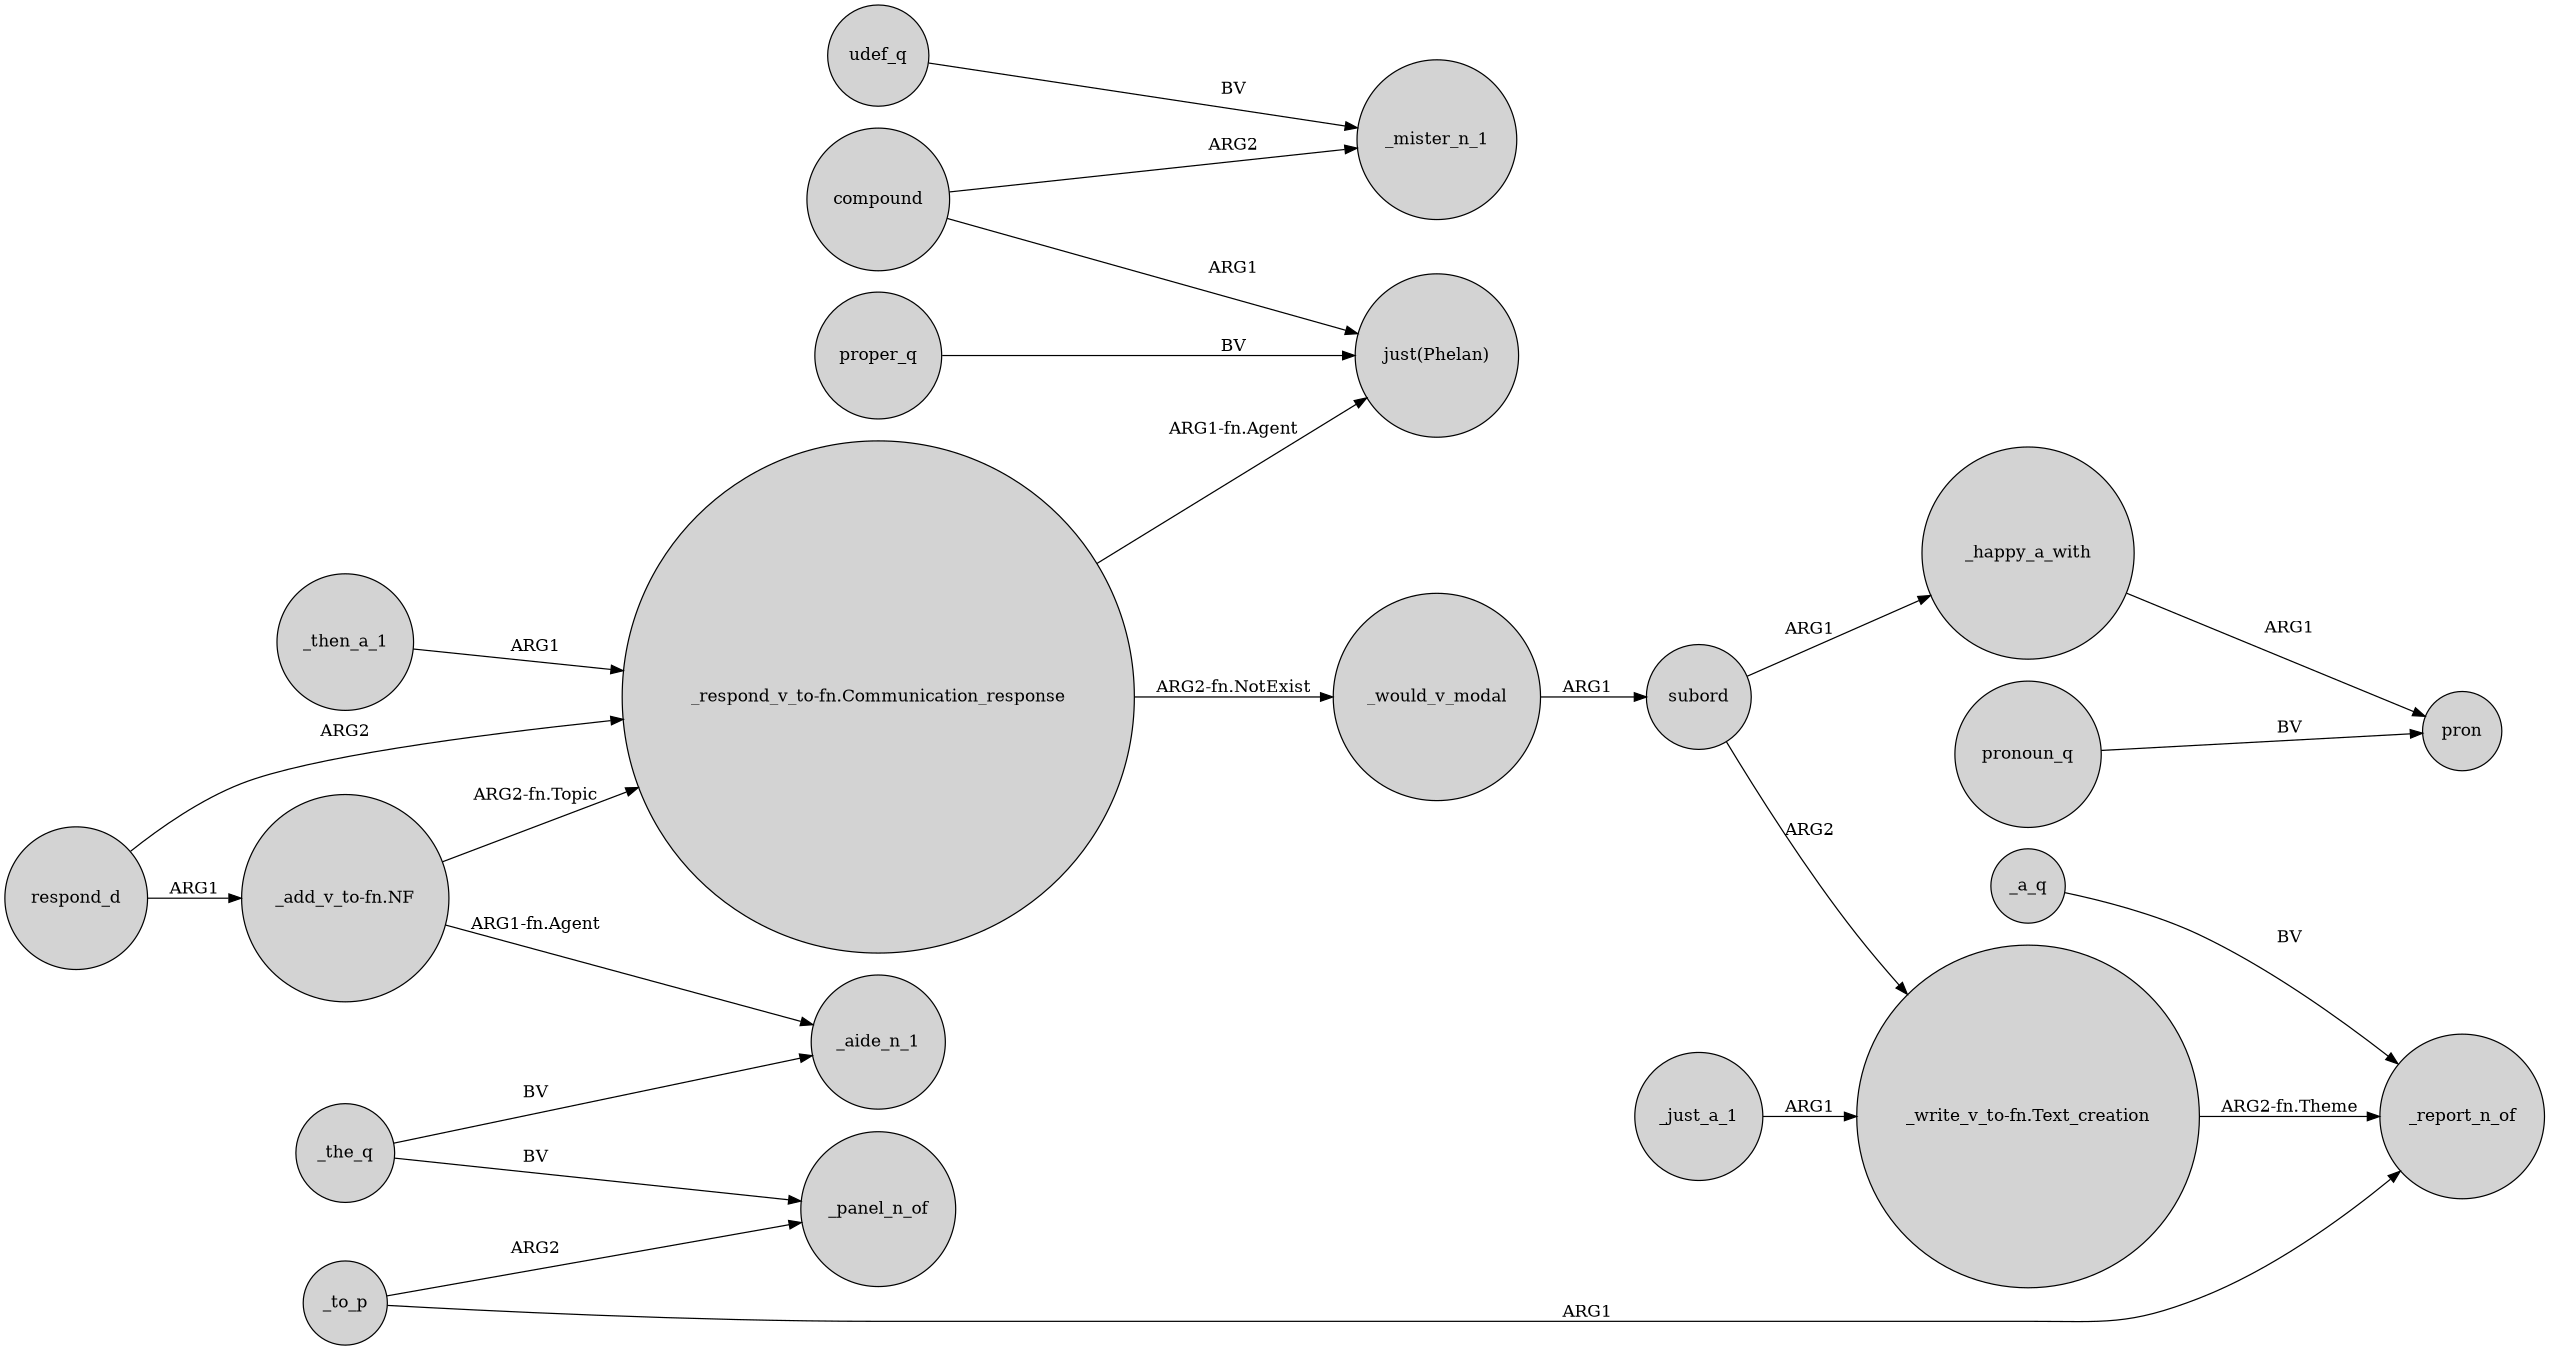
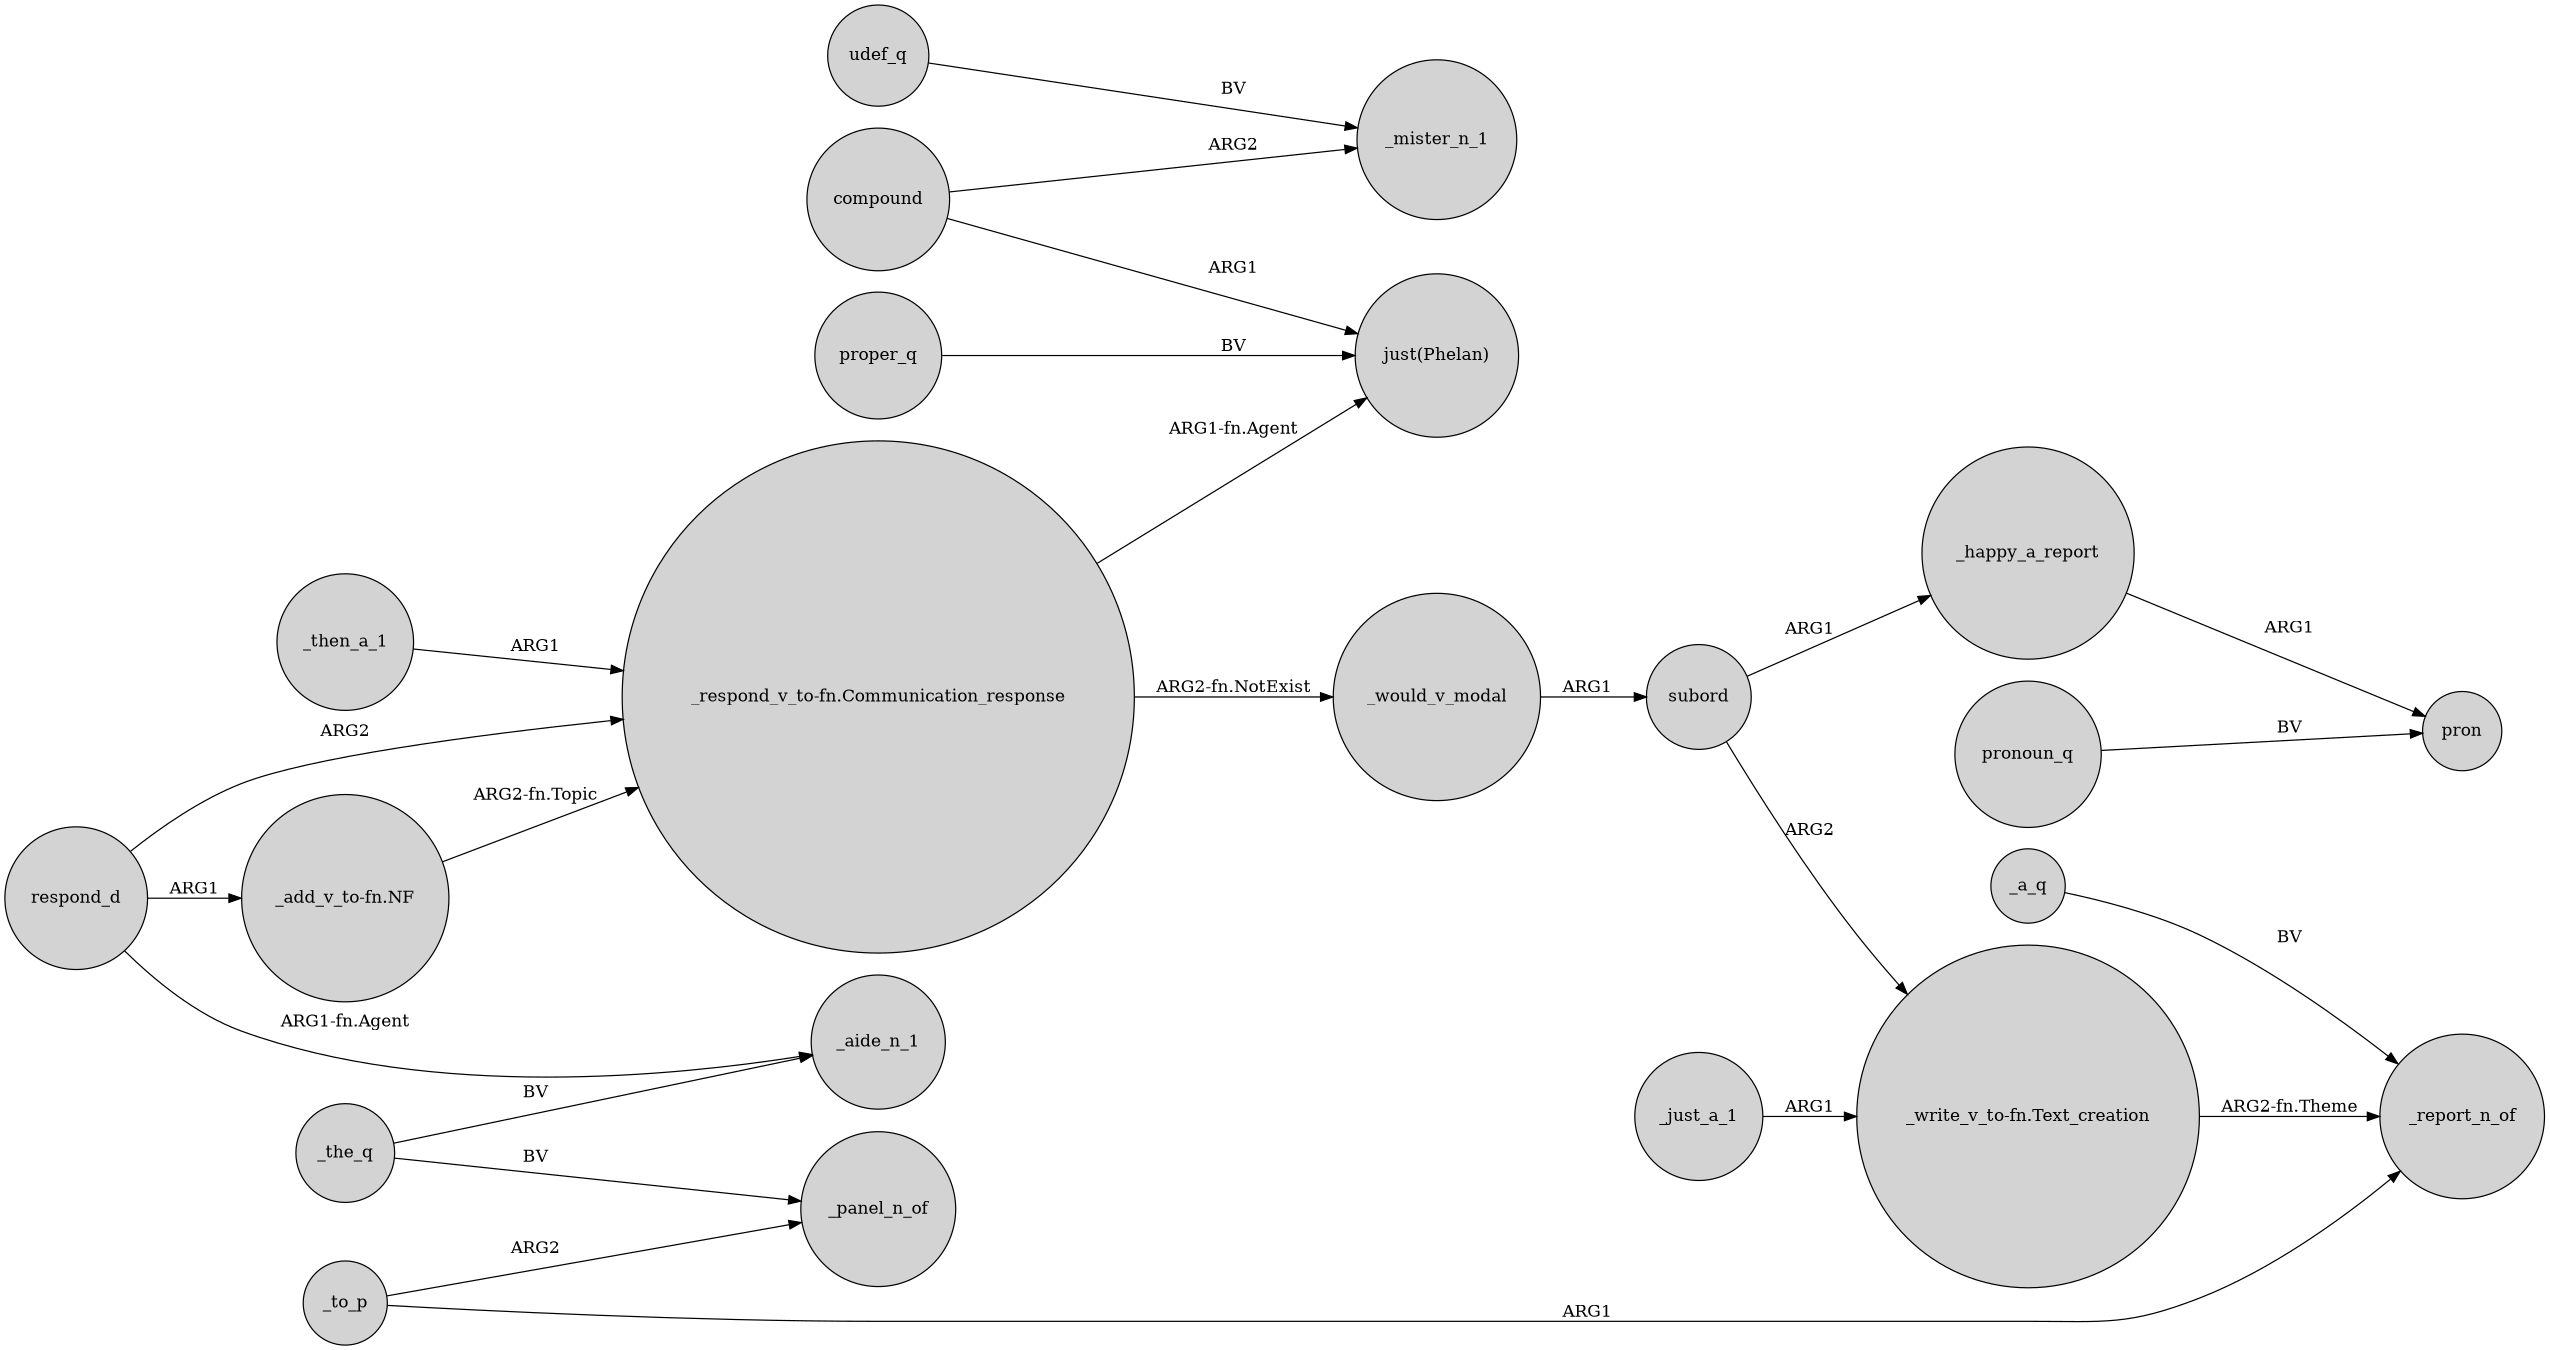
  digraph {
    rankdir=LR
    node [shape=circle style=filled]
    _a_q
    _report_n_of
    _then_a_1
    "_respond_v_to-fn.Communication_response"
    _would_v_modal
    n6 [label="just(Phelan)"]
    subord
    "_write_v_to-fn.Text_creation"
    "_add_v_to-fn.NF"
    _aide_n_1
-   _happy_a_with
+   _happy_a_with [label=_happy_a_report]
    compound
    _mister_n_1
    _just_a_1
    pron
    udef_q
    _to_p
    _panel_n_of
    n19 [label=respond_d]
    pronoun_q
    _the_q
    proper_q
    _a_q -> _report_n_of [label=BV]
    _then_a_1 -> "_respond_v_to-fn.Communication_response" [label=ARG1]
    "_respond_v_to-fn.Communication_response" -> _would_v_modal [label="ARG2-fn.NotExist"]
    "_respond_v_to-fn.Communication_response" -> n6 [label="ARG1-fn.Agent"]
    _would_v_modal -> subord [label=ARG1]
    subord -> "_write_v_to-fn.Text_creation" [label=ARG2]
    subord -> _happy_a_with [label=ARG1]
    "_write_v_to-fn.Text_creation" -> _report_n_of [label="ARG2-fn.Theme"]
    "_add_v_to-fn.NF" -> "_respond_v_to-fn.Communication_response" [label="ARG2-fn.Topic"]
-   "_add_v_to-fn.NF" -> _aide_n_1 [label="ARG1-fn.Agent"]
+   n19 -> _aide_n_1 [label="ARG1-fn.Agent"]
    _happy_a_with -> pron [label=ARG1]
    compound -> n6 [label=ARG1]
    compound -> _mister_n_1 [label=ARG2]
    _just_a_1 -> "_write_v_to-fn.Text_creation" [label=ARG1]
    udef_q -> _mister_n_1 [label=BV]
    _to_p -> _report_n_of [label=ARG1]
    _to_p -> _panel_n_of [label=ARG2]
    n19 -> "_respond_v_to-fn.Communication_response" [label=ARG2]
    n19 -> "_add_v_to-fn.NF" [label=ARG1]
    pronoun_q -> pron [label=BV]
    _the_q -> _aide_n_1 [label=BV]
    _the_q -> _panel_n_of [label=BV]
    proper_q -> n6 [label=BV]
  }
